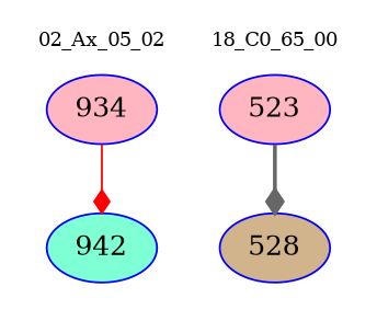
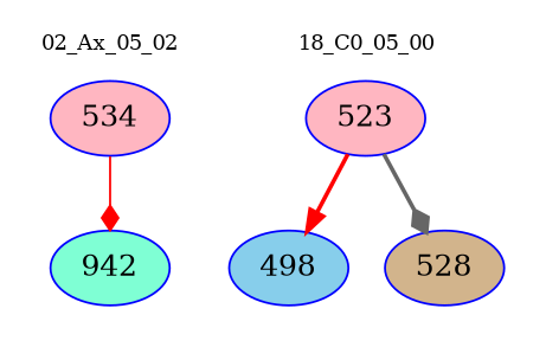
  digraph {
    node [color=blue fillcolor=lightpink style=filled]
    edge [arrowhead=diamond color=red style=bold]
-   n1 [label=934]
+   n1 [label=534]
    n2 [fillcolor=aquamarine label=942]
    n3 [label=523]
+   n4 [fillcolor=skyblue label=498]
    n5 [fillcolor=tan label=528]
    subgraph cluster_1 {
      color=white
      fontsize=10
      label="02_Ax_05_02"
      n1
      n2
    }
    subgraph cluster_2 {
      color=white
      fontsize=10
-     label="18_C0_65_00"
+     label="18_C0_05_00"
      n3
+     n4
      n5
    }
    n1 -> n2 [style=solid]
+   n3 -> n4 [arrowhead=normal]
    n3 -> n5 [color=gray40]
  }
